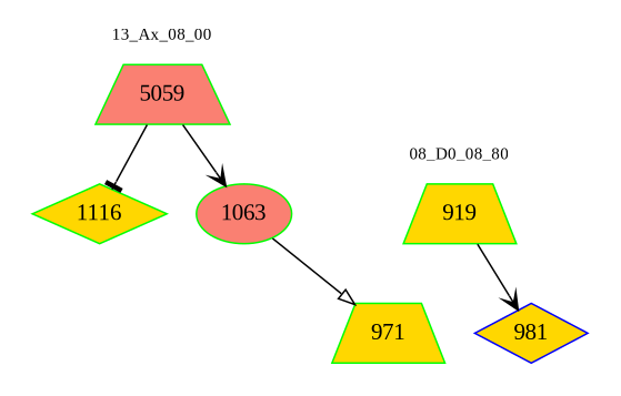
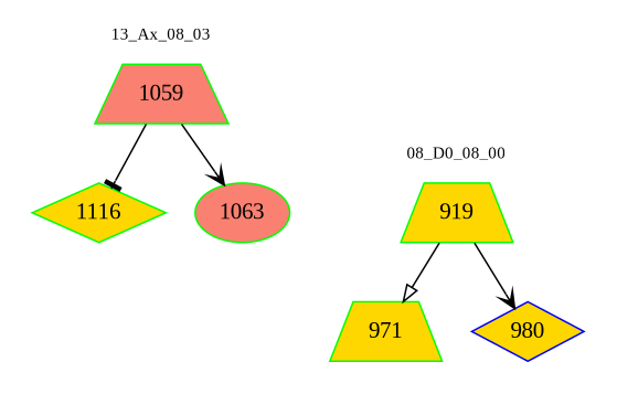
  digraph {
    fontname="Liberation Serif"
    node [color=green fillcolor=gold fontname="Liberation Serif" shape=trapezium style=filled]
    edge [arrowhead=vee color=black fontname="Liberation Serif"]
-   n1 [fillcolor=salmon label=5059]
+   n1 [fillcolor=salmon label=1059]
    n2 [label=1116 shape=diamond]
    n3 [fillcolor=salmon label=1063 shape=ellipse]
    n4 [label=919]
    n5 [label=971]
-   n6 [color=blue label=981 shape=diamond]
+   n6 [color=blue label=980 shape=diamond]
    subgraph cluster_1 {
      color=white
      fontsize=10
-     label="13_Ax_08_00"
+     label="13_Ax_08_03"
      n1
      n2
      n3
    }
    subgraph cluster_2 {
      color=white
      fontsize=10
-     label="08_D0_08_80"
+     label="08_D0_08_00"
      n4
      n5
      n6
    }
    n1 -> n2 [arrowhead=tee]
    n1 -> n3
-   n3 -> n5 [arrowhead=onormal]
+   n4 -> n5 [arrowhead=onormal]
    n4 -> n6
  }
